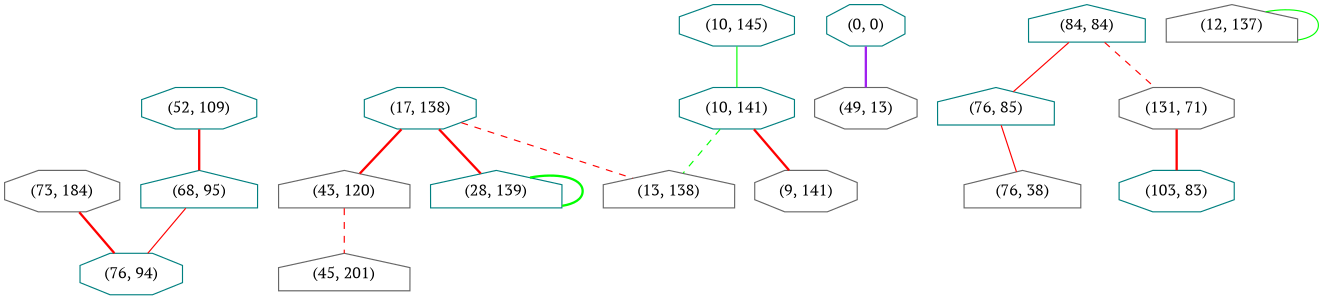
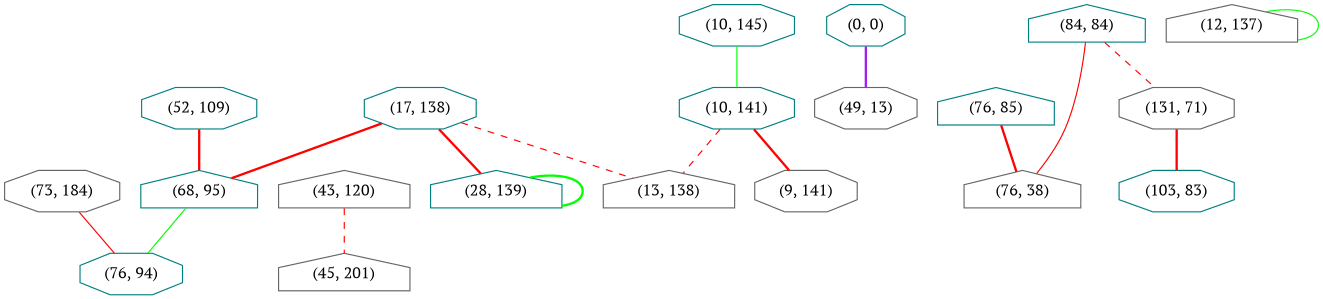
  graph {
    fontname="PT Serif"
    node [color=teal fontname="PT Serif" shape=octagon]
    edge [color=red fontname="PT Serif" style=bold weight=1]
    "(68, 95)" [shape=house]
    "(52, 109)"
    "(76, 94)"
    "(43, 120)" [color=gray40 shape=house]
    "(45, 201)" [color=gray40 shape=house]
    "(49, 13)" [color=gray40]
    "(10, 145)"
    "(10, 141)"
    "(13, 138)" [color=gray40 shape=house]
    n10 [color=gray40 label="(9, 141)"]
    "(84, 84)" [shape=house]
    "(76, 85)" [shape=house]
    n13 [color=gray40 label="(131, 71)"]
    n14 [color=gray40 label="(76, 38)" shape=house]
    n15 [label="(103, 83)"]
    "(0, 0)"
    "(12, 137)" [color=gray40 shape=house]
    "(73, 184)" [color=gray40]
    "(17, 138)"
    n20 [label="(28, 139)" shape=house]
-   "(68, 95)" -- "(76, 94)" [style=solid]
+   "(68, 95)" -- "(76, 94)" [color=green style=solid]
    "(52, 109)" -- "(68, 95)"
    "(43, 120)" -- "(45, 201)" [style=dashed]
    "(10, 145)" -- "(10, 141)" [color=green style=solid]
-   "(10, 141)" -- "(13, 138)" [color=green style=dashed]
+   "(10, 141)" -- "(13, 138)" [style=dashed]
    "(10, 141)" -- n10
-   "(84, 84)" -- "(76, 85)" [style=solid]
+   "(84, 84)" -- n14 [style=solid]
    "(84, 84)" -- n13 [style=dashed]
-   "(76, 85)" -- n14 [style=solid]
+   "(76, 85)" -- n14
    n13 -- n15
    "(0, 0)" -- "(49, 13)" [color=purple weight=4]
    "(12, 137)" -- "(12, 137)" [color=green style=solid weight=2]
-   "(73, 184)" -- "(76, 94)"
-   "(17, 138)" -- "(43, 120)"
+   "(73, 184)" -- "(76, 94)" [style=solid]
+   "(17, 138)" -- "(68, 95)"
    "(17, 138)" -- "(13, 138)" [style=dashed]
    "(17, 138)" -- n20
    n20 -- n20 [color=green weight=2]
  }
